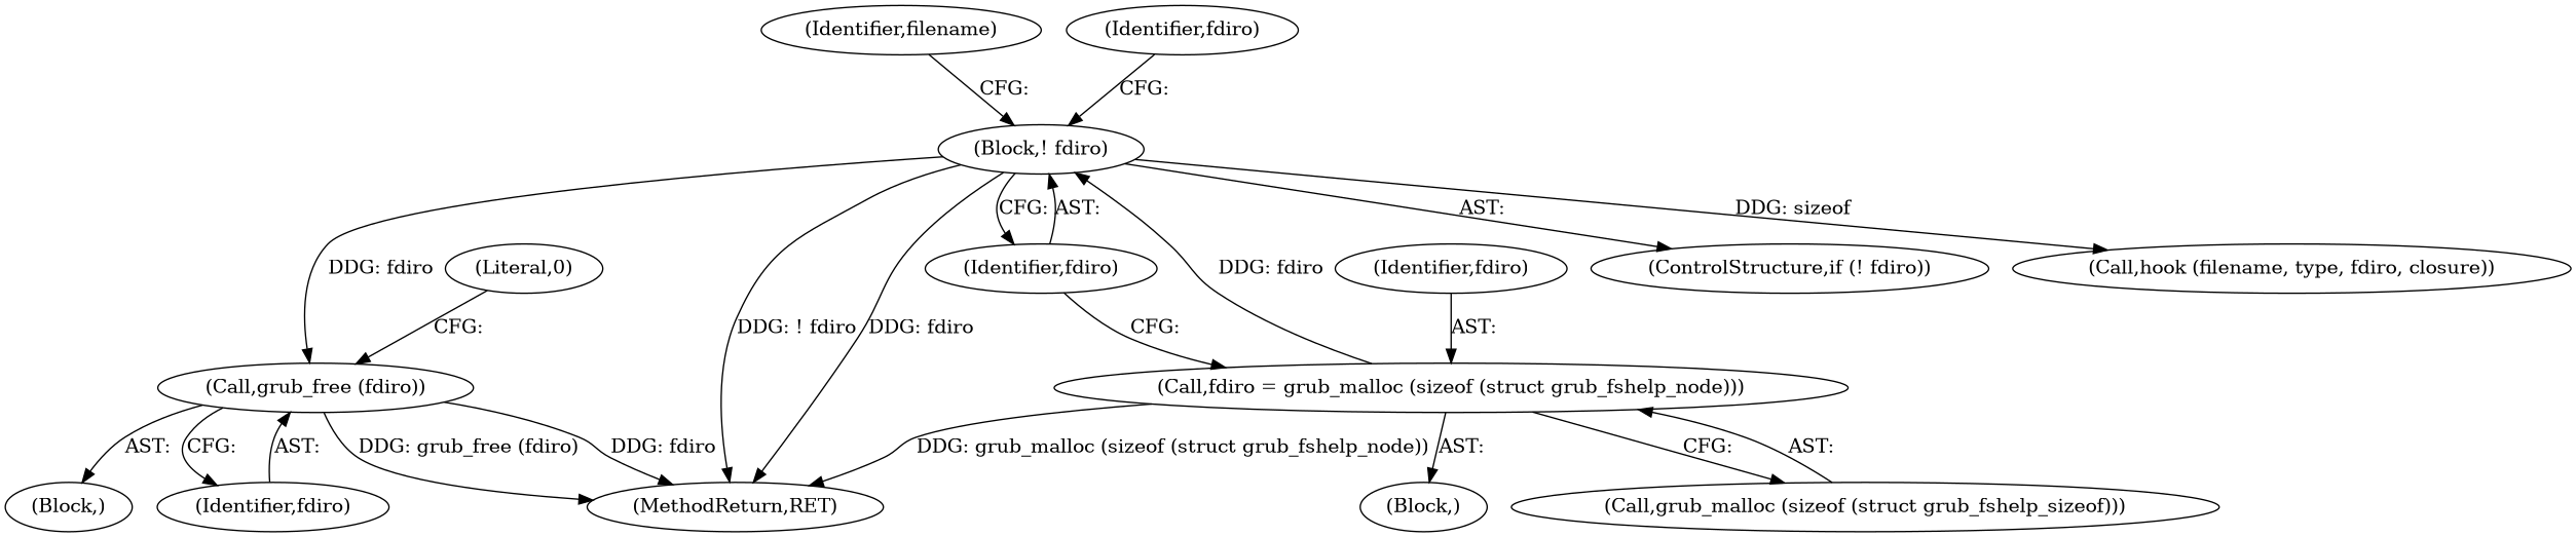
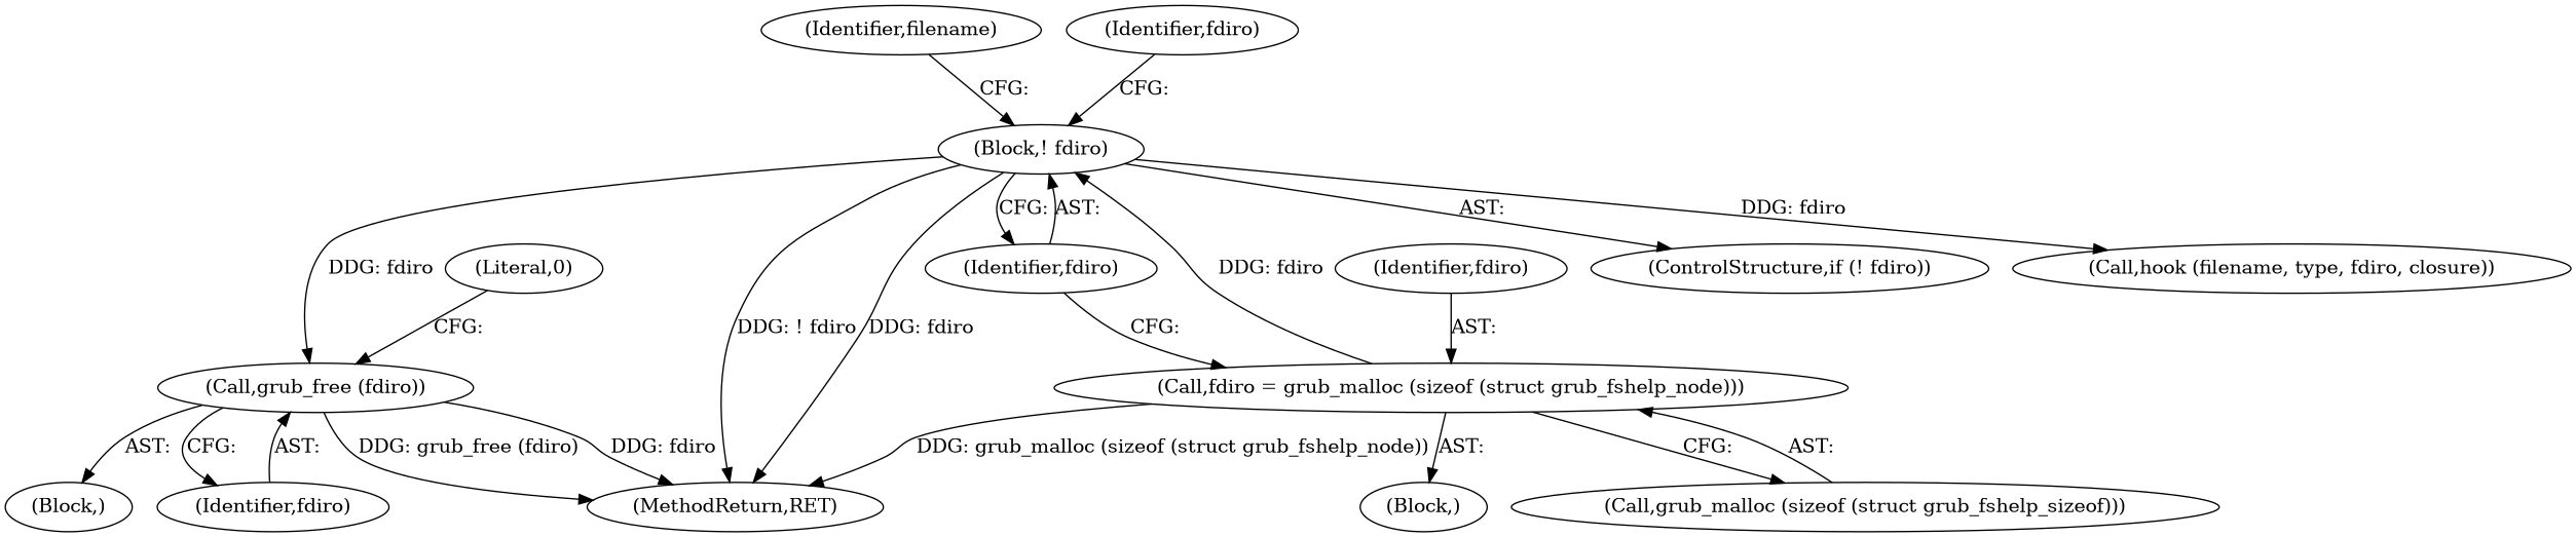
  digraph {
    n1 [label="(Call,grub_free (fdiro))"]
    n2 [label="(Block,)"]
    n3 [label="(Identifier,fdiro)"]
    n4 [label="(MethodReturn,RET)"]
    n5 [label="(Block,! fdiro)"]
    n6 [label="(ControlStructure,if (! fdiro))"]
    n7 [label="(Call,hook (filename, type, fdiro, closure))"]
    n8 [label="(Identifier,fdiro)"]
    n9 [label="(Call,fdiro = grub_malloc (sizeof (struct grub_fshelp_node)))"]
    n10 [label="(Block,)"]
    n11 [label="(Call,grub_malloc (sizeof (struct grub_fshelp_sizeof)))"]
    n12 [label="(Identifier,fdiro)"]
    n13 [label="(Identifier,filename)"]
    n14 [label="(Literal,0)"]
    n15 [label="(Identifier,fdiro)"]
    n1 -> n2 [label="AST: "]
    n1 -> n3 [label="CFG: "]
    n1 -> n4 [label="DDG: grub_free (fdiro)"]
    n1 -> n4 [label="DDG: fdiro"]
    n3 -> n1 [label="AST: "]
    n5 -> n1 [label="DDG: fdiro"]
    n5 -> n4 [label="DDG: ! fdiro"]
    n5 -> n4 [label="DDG: fdiro"]
    n5 -> n6 [label="AST: "]
-   n5 -> n7 [label="DDG: sizeof"]
+   n5 -> n7 [label="DDG: fdiro"]
    n5 -> n8 [label="CFG: "]
    n8 -> n5 [label="AST: "]
    n8 -> n9 [label="CFG: "]
    n9 -> n4 [label="DDG: grub_malloc (sizeof (struct grub_fshelp_node))"]
    n9 -> n5 [label="DDG: fdiro"]
    n9 -> n10 [label="AST: "]
    n9 -> n11 [label="CFG: "]
    n11 -> n9 [label="AST: "]
    n12 -> n9 [label="AST: "]
    n13 -> n5 [label="CFG: "]
    n14 -> n1 [label="CFG: "]
    n15 -> n5 [label="CFG: "]
  }
